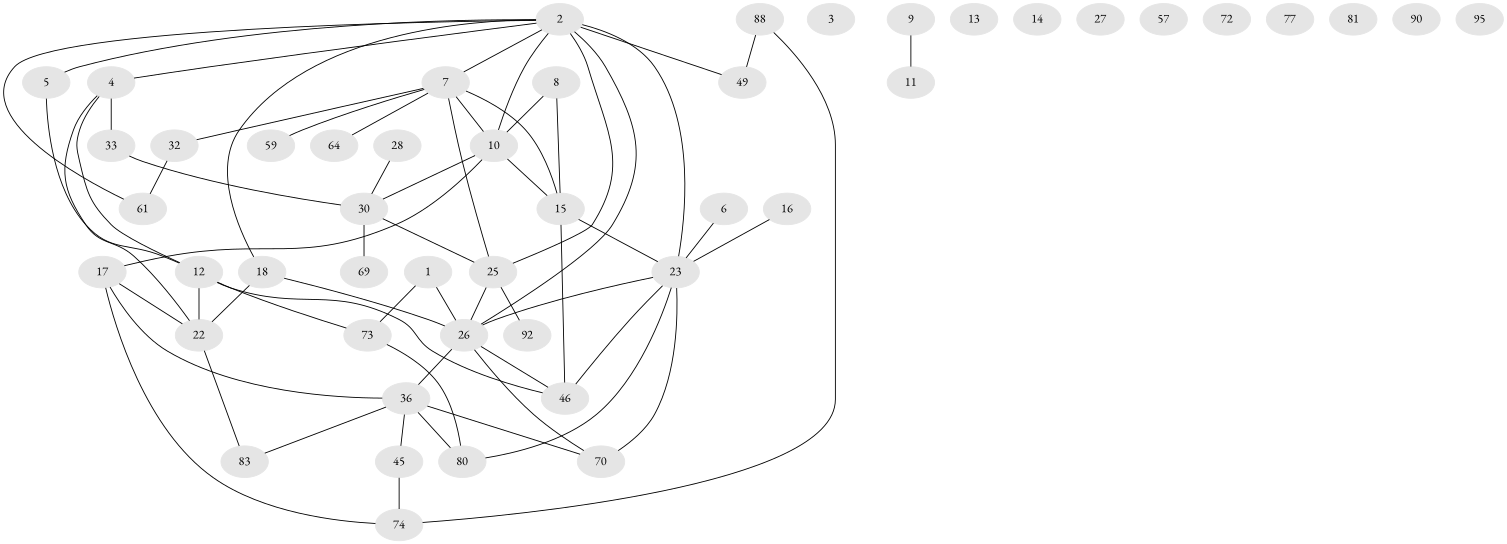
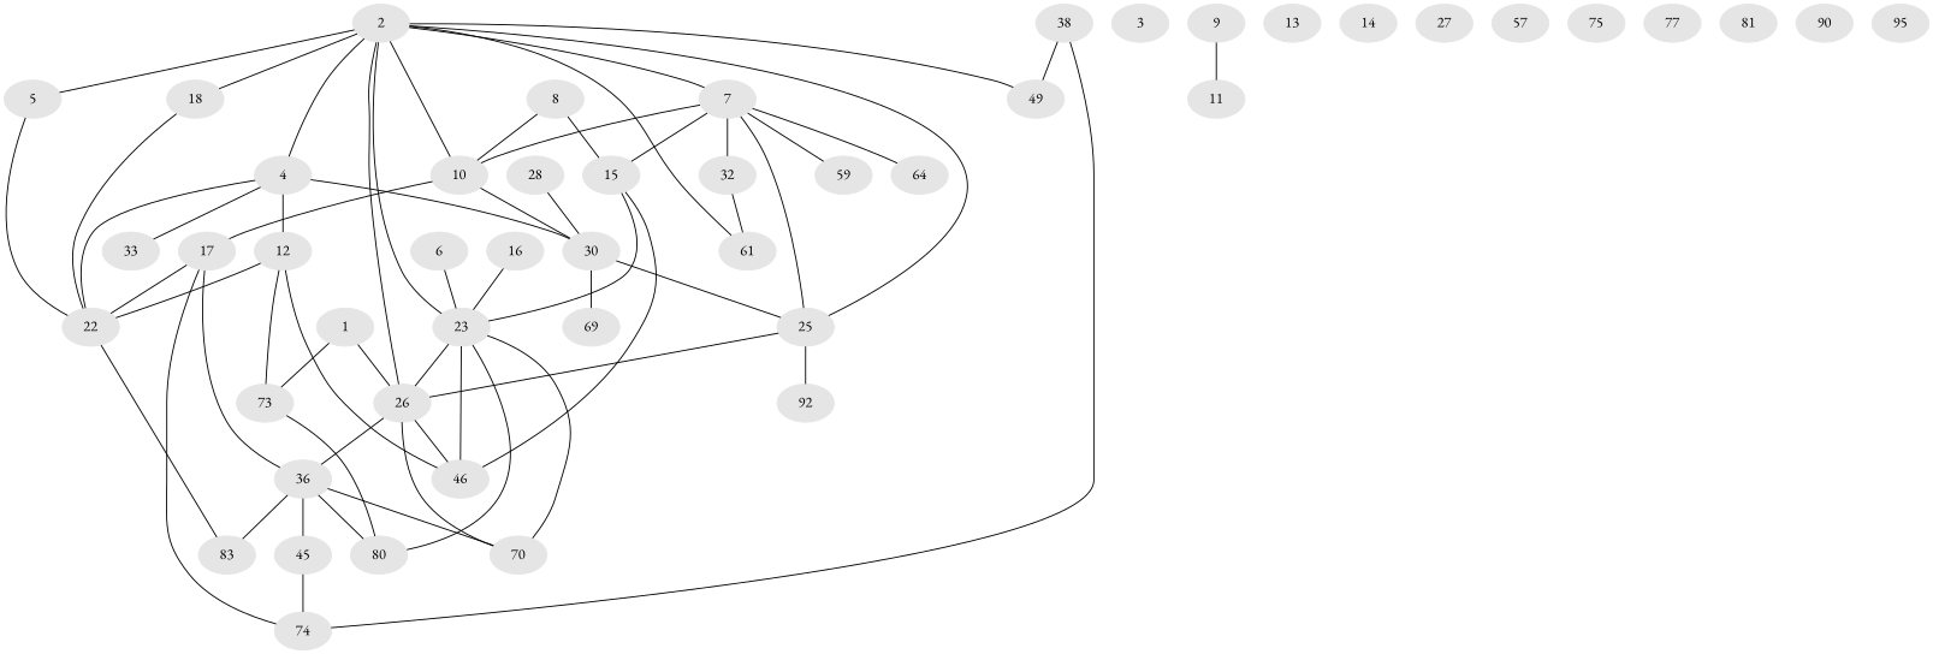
  graph {
    fontname="EB Garamond"
    node [color=gray90 fontname="EB Garamond" style=filled]
    edge [fontname="EB Garamond"]
    1 [super="+51"]
    26 [super="+78"]
    73 [super="+75"]
    46 [super="+96+97+54"]
    36 [super="+56+85"]
    70
    80 [super="+89"]
    2 [super="+71+40+44+31"]
    4 [super="+50+93"]
    5 [super="+63"]
    7 [super="+35+62+20"]
    10 [super="+68"]
    18 [super="+58"]
    23 [super="+39+41"]
    25 [super="+29+34+42"]
    49
    61 [super="+79"]
    12 [super="+65+21"]
    22 [super="+88+76+24+47"]
    30 [super="+94+86+37"]
    33 [super="+60"]
    15 [super="+19"]
    32
    59
    64
    17
    92
    3
    83
    69
    6
    8
    11 [super="+67"]
    9
    74
    13
    14
    16
    45
    27 [super="+91"]
    28 [super="+87"]
-   38 [label=88]
+   38
    57
-   72
+   72 [label=75]
    77
    81
    90
    95
    1 -- 26
    1 -- 73
    26 -- 46
    26 -- 36
    26 -- 70
    73 -- 80
    36 -- 70
    36 -- 80
    36 -- 83
    36 -- 45
    2 -- 26
    2 -- 4 [weight=2]
    2 -- 5
    2 -- 7
    2 -- 10
    2 -- 18
    2 -- 23 [weight=3]
    2 -- 25 [weight=2]
    2 -- 49
    2 -- 61
    4 -- 12
    4 -- 22
-   33 -- 30
+   4 -- 30
    4 -- 33
-   5 -- 12
+   5 -- 22
    7 -- 10
    7 -- 25
    7 -- 15
    7 -- 32
    7 -- 59
    7 -- 64
    10 -- 30
-   10 -- 15
    10 -- 17
-   18 -- 26
    18 -- 22
    23 -- 26
    23 -- 46
    23 -- 70 [weight=2]
    23 -- 80
    25 -- 26
    25 -- 92
    12 -- 73
    12 -- 46
    12 -- 22
    22 -- 83
    30 -- 25
    30 -- 69
    15 -- 46
    15 -- 23
    32 -- 61
    17 -- 36
    17 -- 22
    17 -- 74
    6 -- 23
    8 -- 10
    8 -- 15
    9 -- 11
    16 -- 23
    45 -- 74
    28 -- 30
    38 -- 49
    38 -- 74
  }
